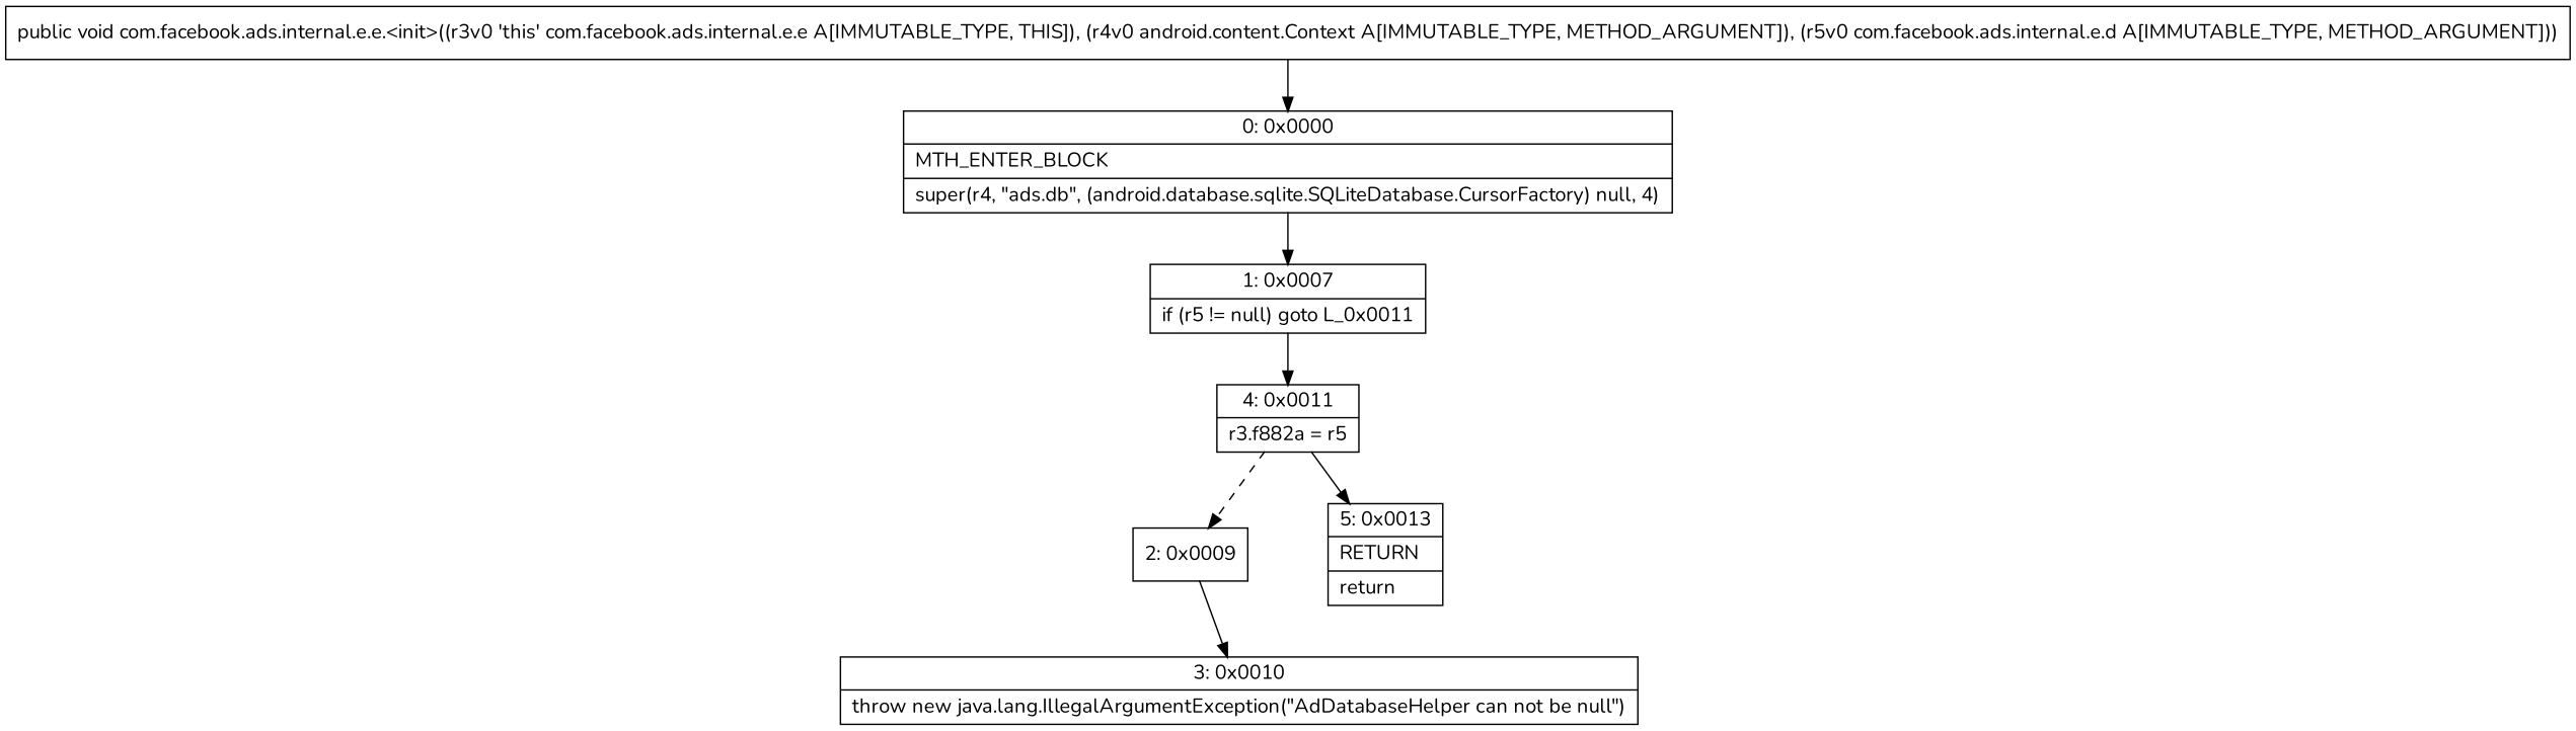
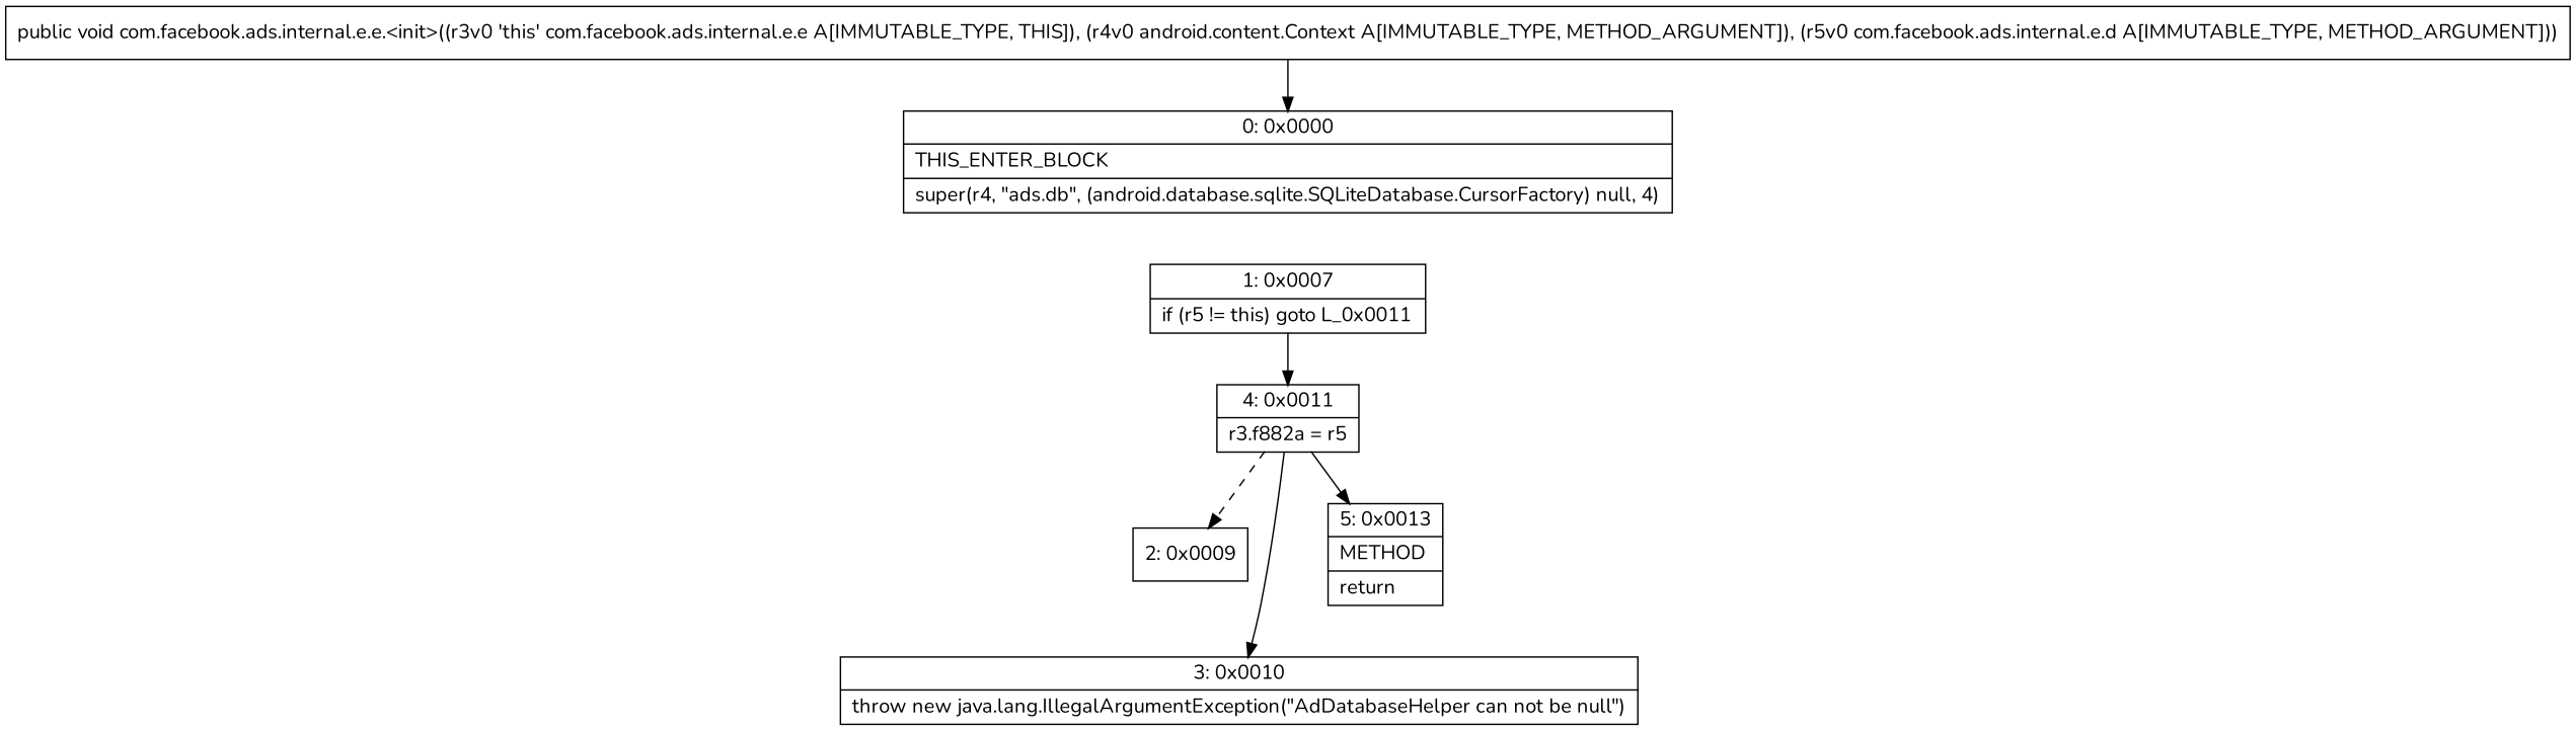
  digraph {
    fontname=Nunito
    node [fontname=Nunito shape=record]
    edge [fontname=Nunito]
-   n1 [label="{0\:\ 0x0000|MTH_ENTER_BLOCK\l|super(r4, \"ads.db\", (android.database.sqlite.SQLiteDatabase.CursorFactory) null, 4)\l}"]
-   n2 [label="{1\:\ 0x0007|if (r5 != null) goto L_0x0011\l}"]
+   n1 [label="{0\:\ 0x0000|THIS_ENTER_BLOCK\l|super(r4, \"ads.db\", (android.database.sqlite.SQLiteDatabase.CursorFactory) null, 4)\l}"]
+   n2 [label="{1\:\ 0x0007|if (r5 != this) goto L_0x0011\l}"]
    n3 [label="{4\:\ 0x0011|r3.f882a = r5\l}"]
    n4 [label="{2\:\ 0x0009}"]
    n5 [label="{3\:\ 0x0010|throw new java.lang.IllegalArgumentException(\"AdDatabaseHelper can not be null\")\l}"]
-   n6 [label="{5\:\ 0x0013|RETURN\l|return\l}"]
+   n6 [label="{5\:\ 0x0013|METHOD\l|return\l}"]
    n7 [label="{public void com.facebook.ads.internal.e.e.\<init\>((r3v0 'this' com.facebook.ads.internal.e.e A[IMMUTABLE_TYPE, THIS]), (r4v0 android.content.Context A[IMMUTABLE_TYPE, METHOD_ARGUMENT]), (r5v0 com.facebook.ads.internal.e.d A[IMMUTABLE_TYPE, METHOD_ARGUMENT])) }"]
-   n1 -> n2
    n2 -> n3
    n3 -> n4 [style=dashed]
    n3 -> n6
-   n4 -> n5
+   n3 -> n5
    n7 -> n1
  }
